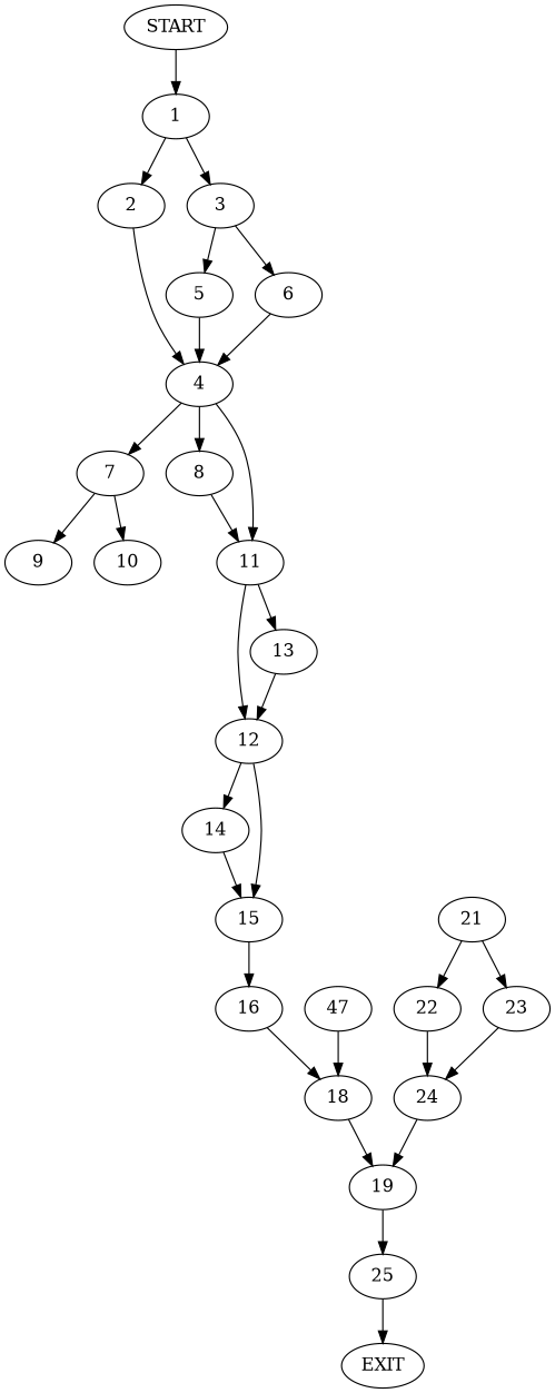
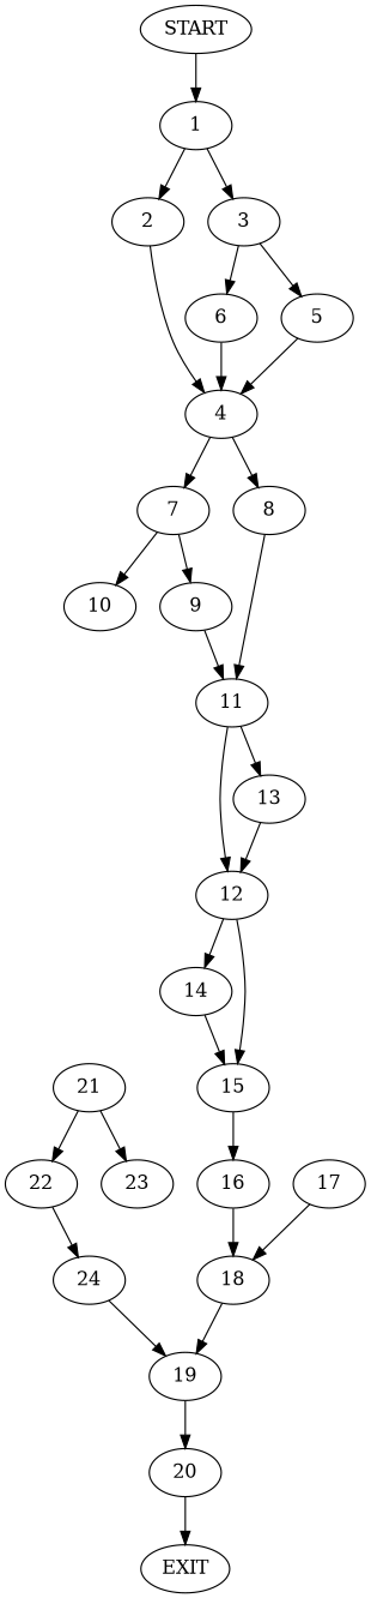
  digraph {
    n1 [label=START]
    1
    2
    3
    n5 [label=EXIT]
    4
    5
    6
    7
    8
    9
    10
    11
    12
    13
    14
    15
    16
    18
-   17 [label=47]
+   17
    19
-   20 [label=25]
+   20
    21
    22
    23
    24
    n1 -> 1
    1 -> 2
    1 -> 3
    2 -> 4
    3 -> 5
    3 -> 6
    4 -> 7
    4 -> 8
    5 -> 4
    6 -> 4
    7 -> 9
    7 -> 10
    8 -> 11
-   4 -> 11
+   9 -> 11
    11 -> 12
    11 -> 13
    12 -> 14
    12 -> 15
    13 -> 12
    14 -> 15
    15 -> 16
    16 -> 18
    18 -> 19
    17 -> 18
    19 -> 20
    20 -> n5
    21 -> 22
    21 -> 23
    22 -> 24
-   23 -> 24
    24 -> 19
  }
